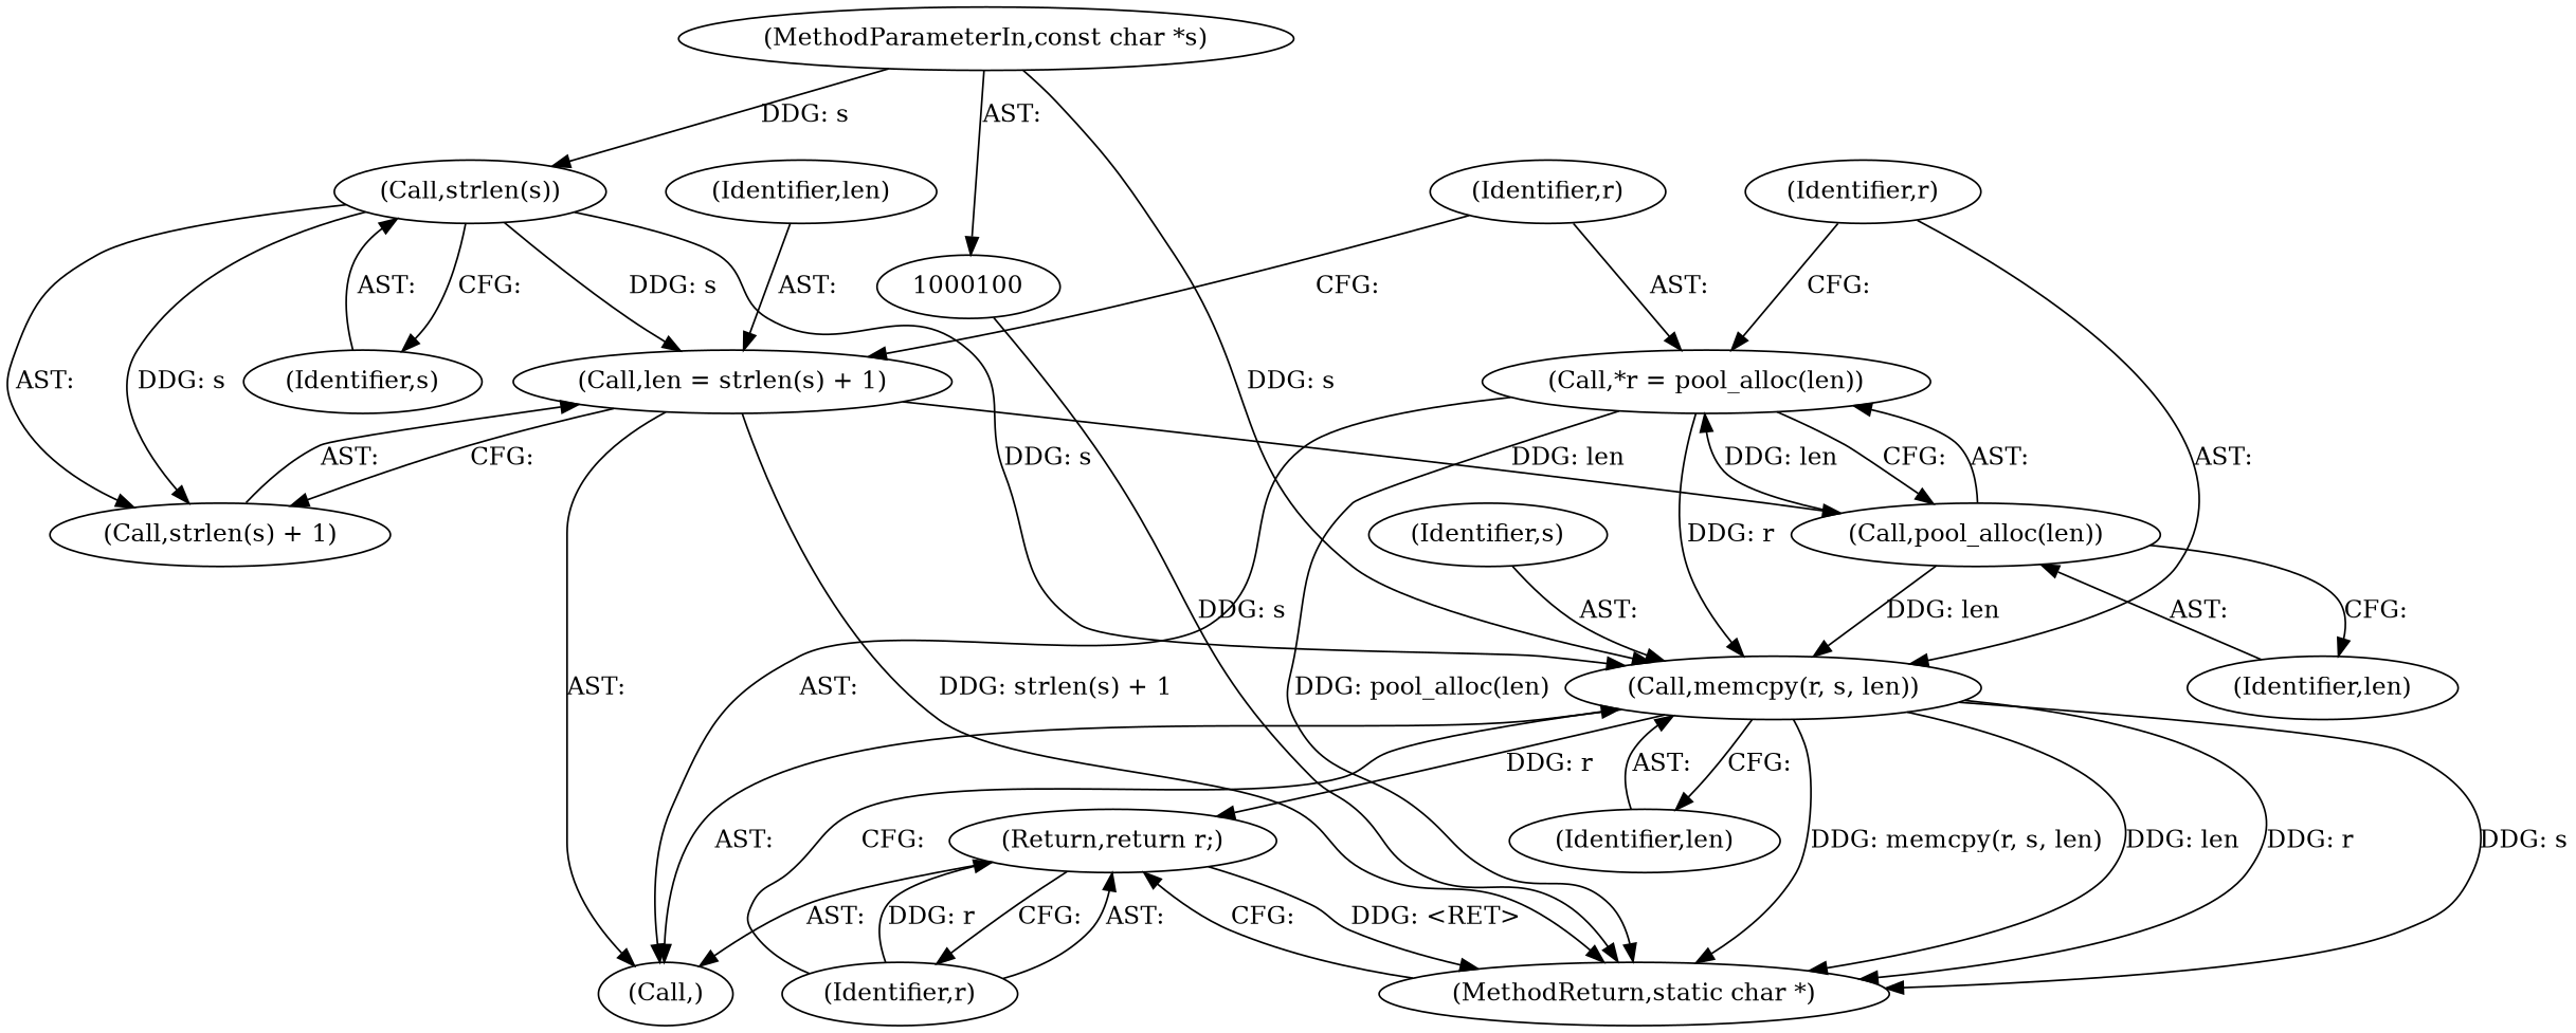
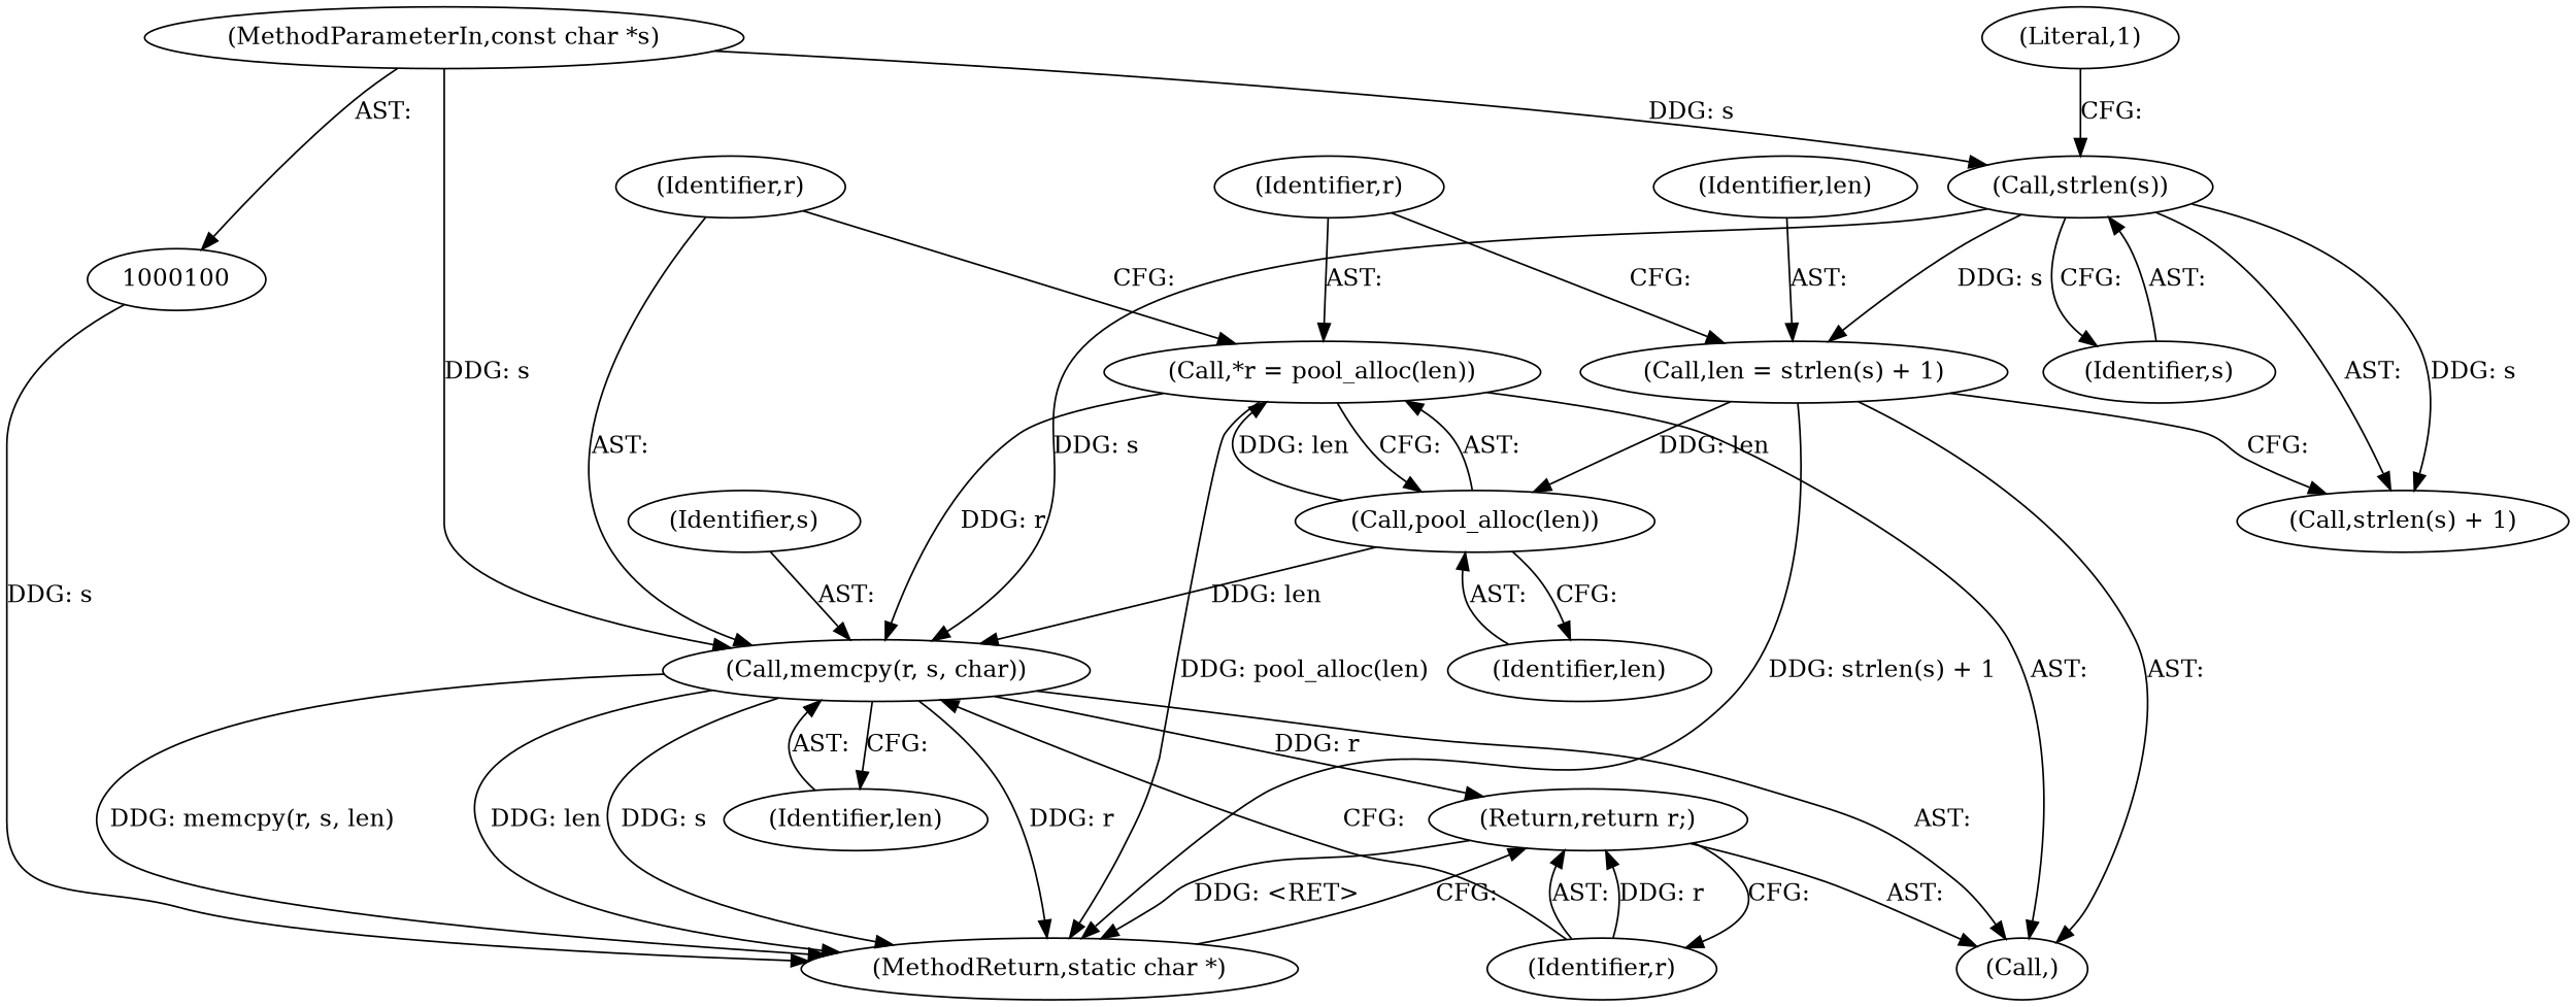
  digraph {
-   n1 [label="(Call,memcpy(r, s, len))"]
+   n1 [label="(Call,memcpy(r, s, char))"]
    n2 [label="(Return,return r;)"]
    n3 [label="(Call,)"]
    n4 [label="(Identifier,len)"]
    n5 [label="(MethodReturn,static char *)"]
    n6 [label="(Identifier,r)"]
    n7 [label="(Call,*r = pool_alloc(len))"]
    n8 [label="(Call,pool_alloc(len))"]
    n9 [label="(Identifier,len)"]
    n10 [label="(Call,len = strlen(s) + 1)"]
    n11 [label="(Call,strlen(s) + 1)"]
    n12 [label="(Call,strlen(s))"]
    n13 [label="(Identifier,s)"]
    n14 [label="(MethodParameterIn,const char *s)"]
    1000100
+   n16 [label="(Literal,1)"]
    n17 [label="(Identifier,s)"]
    n18 [label="(Identifier,len)"]
    n19 [label="(Identifier,r)"]
    n20 [label="(Identifier,r)"]
    n1 -> n2 [label="DDG: r"]
    n1 -> n3 [label="AST: "]
    n1 -> n4 [label="CFG: "]
    n1 -> n5 [label="DDG: s"]
    n1 -> n5 [label="DDG: memcpy(r, s, len)"]
    n1 -> n5 [label="DDG: len"]
    n1 -> n5 [label="DDG: r"]
    n2 -> n3 [label="AST: "]
    n2 -> n5 [label="DDG: <RET>"]
    n2 -> n6 [label="CFG: "]
    n4 -> n1 [label="AST: "]
    n5 -> n2 [label="CFG: "]
    n6 -> n1 [label="CFG: "]
    n6 -> n2 [label="AST: "]
    n6 -> n2 [label="DDG: r"]
    n7 -> n1 [label="DDG: r"]
    n7 -> n3 [label="AST: "]
    n7 -> n5 [label="DDG: pool_alloc(len)"]
    n7 -> n8 [label="CFG: "]
    n8 -> n1 [label="DDG: len"]
    n8 -> n7 [label="AST: "]
    n8 -> n7 [label="DDG: len"]
    n8 -> n9 [label="CFG: "]
    n9 -> n8 [label="AST: "]
    n10 -> n3 [label="AST: "]
    n10 -> n5 [label="DDG: strlen(s) + 1"]
    n10 -> n8 [label="DDG: len"]
    n10 -> n11 [label="CFG: "]
-   n11 -> n10 [label="AST: "]
    n12 -> n1 [label="DDG: s"]
    n12 -> n10 [label="DDG: s"]
    n12 -> n11 [label="AST: "]
    n12 -> n11 [label="DDG: s"]
    n12 -> n13 [label="CFG: "]
    n13 -> n12 [label="AST: "]
    n14 -> n1 [label="DDG: s"]
    n14 -> n12 [label="DDG: s"]
    n14 -> 1000100 [label="AST: "]
    1000100 -> n5 [label="DDG: s"]
+   n16 -> n12 [label="CFG: "]
    n17 -> n1 [label="AST: "]
    n18 -> n10 [label="AST: "]
    n19 -> n7 [label="AST: "]
    n19 -> n10 [label="CFG: "]
    n20 -> n1 [label="AST: "]
    n20 -> n7 [label="CFG: "]
  }
